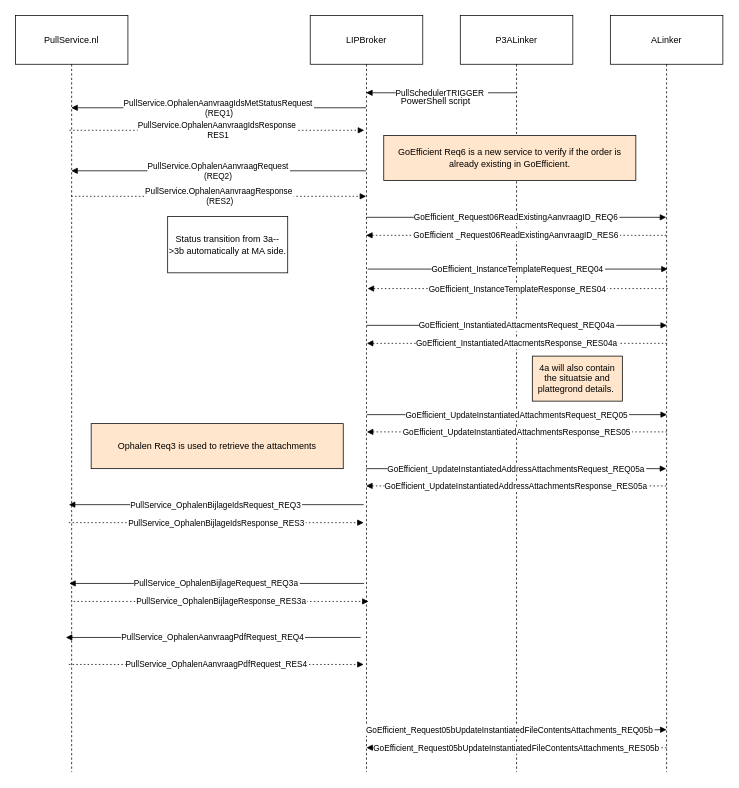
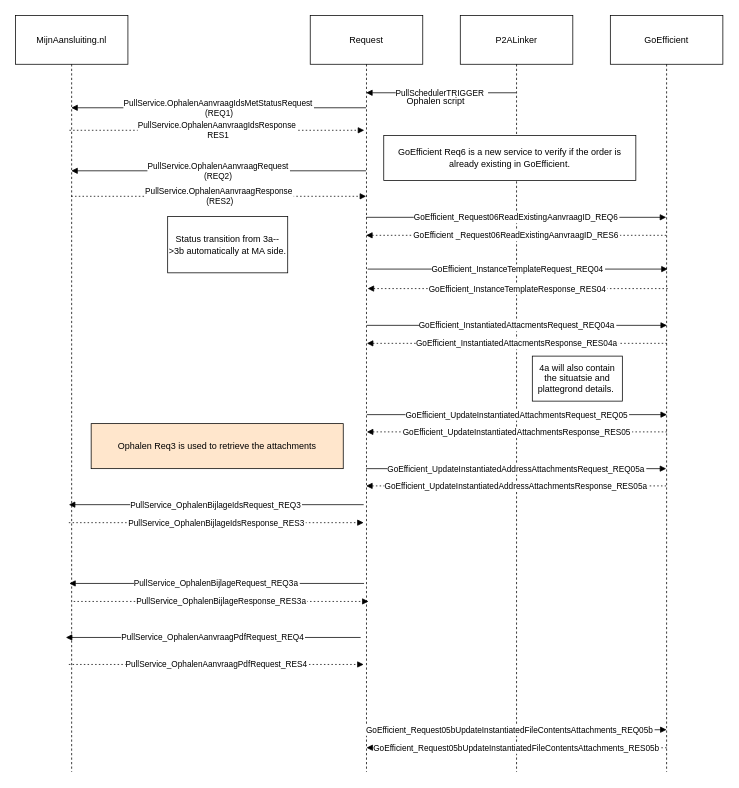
  <mxCell id="0" />
  <mxCell id="1" parent="0" />
- <mxCell id="2" value="PullService.nl" style="shape=umlLifeline;perimeter=lifelinePerimeter;whiteSpace=wrap;container=1;dropTarget=0;collapsible=0;recursiveResize=0;outlineConnect=0;portConstraint=eastwest;newEdgeStyle={&quot;edgeStyle&quot;:&quot;elbowEdgeStyle&quot;,&quot;elbow&quot;:&quot;vertical&quot;,&quot;curved&quot;:0,&quot;rounded&quot;:0};size=65;" parent="1" vertex="1"><mxGeometry x="20" y="20" width="150" height="1008" as="geometry" /></mxCell>
- <mxCell id="3" value="LIPBroker" style="shape=umlLifeline;perimeter=lifelinePerimeter;whiteSpace=wrap;container=1;dropTarget=0;collapsible=0;recursiveResize=0;outlineConnect=0;portConstraint=eastwest;newEdgeStyle={&quot;edgeStyle&quot;:&quot;elbowEdgeStyle&quot;,&quot;elbow&quot;:&quot;vertical&quot;,&quot;curved&quot;:0,&quot;rounded&quot;:0};size=65;" parent="1" vertex="1"><mxGeometry x="413" y="20" width="150" height="1008" as="geometry" /></mxCell>
- <mxCell id="4" value="P3ALinker" style="shape=umlLifeline;perimeter=lifelinePerimeter;whiteSpace=wrap;container=1;dropTarget=0;collapsible=0;recursiveResize=0;outlineConnect=0;portConstraint=eastwest;newEdgeStyle={&quot;edgeStyle&quot;:&quot;elbowEdgeStyle&quot;,&quot;elbow&quot;:&quot;vertical&quot;,&quot;curved&quot;:0,&quot;rounded&quot;:0};size=65;" parent="1" vertex="1"><mxGeometry x="613" y="20" width="150" height="1008" as="geometry" /></mxCell>
- <mxCell id="5" value="ALinker" style="shape=umlLifeline;perimeter=lifelinePerimeter;whiteSpace=wrap;container=1;dropTarget=0;collapsible=0;recursiveResize=0;outlineConnect=0;portConstraint=eastwest;newEdgeStyle={&quot;edgeStyle&quot;:&quot;elbowEdgeStyle&quot;,&quot;elbow&quot;:&quot;vertical&quot;,&quot;curved&quot;:0,&quot;rounded&quot;:0};size=65;" parent="1" vertex="1"><mxGeometry x="813" y="20" width="150" height="1008" as="geometry" /></mxCell>
+ <mxCell id="2" value="MijnAansluiting.nl" style="shape=umlLifeline;perimeter=lifelinePerimeter;whiteSpace=wrap;container=1;dropTarget=0;collapsible=0;recursiveResize=0;outlineConnect=0;portConstraint=eastwest;newEdgeStyle={&quot;edgeStyle&quot;:&quot;elbowEdgeStyle&quot;,&quot;elbow&quot;:&quot;vertical&quot;,&quot;curved&quot;:0,&quot;rounded&quot;:0};size=65;" parent="1" vertex="1"><mxGeometry x="20" y="20" width="150" height="1008" as="geometry" /></mxCell>
+ <mxCell id="3" value="Request" style="shape=umlLifeline;perimeter=lifelinePerimeter;whiteSpace=wrap;container=1;dropTarget=0;collapsible=0;recursiveResize=0;outlineConnect=0;portConstraint=eastwest;newEdgeStyle={&quot;edgeStyle&quot;:&quot;elbowEdgeStyle&quot;,&quot;elbow&quot;:&quot;vertical&quot;,&quot;curved&quot;:0,&quot;rounded&quot;:0};size=65;" parent="1" vertex="1"><mxGeometry x="413" y="20" width="150" height="1008" as="geometry" /></mxCell>
+ <mxCell id="4" value="P2ALinker" style="shape=umlLifeline;perimeter=lifelinePerimeter;whiteSpace=wrap;container=1;dropTarget=0;collapsible=0;recursiveResize=0;outlineConnect=0;portConstraint=eastwest;newEdgeStyle={&quot;edgeStyle&quot;:&quot;elbowEdgeStyle&quot;,&quot;elbow&quot;:&quot;vertical&quot;,&quot;curved&quot;:0,&quot;rounded&quot;:0};size=65;" parent="1" vertex="1"><mxGeometry x="613" y="20" width="150" height="1008" as="geometry" /></mxCell>
+ <mxCell id="5" value="GoEfficient" style="shape=umlLifeline;perimeter=lifelinePerimeter;whiteSpace=wrap;container=1;dropTarget=0;collapsible=0;recursiveResize=0;outlineConnect=0;portConstraint=eastwest;newEdgeStyle={&quot;edgeStyle&quot;:&quot;elbowEdgeStyle&quot;,&quot;elbow&quot;:&quot;vertical&quot;,&quot;curved&quot;:0,&quot;rounded&quot;:0};size=65;" parent="1" vertex="1"><mxGeometry x="813" y="20" width="150" height="1008" as="geometry" /></mxCell>
  <mxCell id="6" value="PullSchedulerTRIGGER " style="verticalAlign=middle;endArrow=block;edgeStyle=elbowEdgeStyle;elbow=vertical;curved=0;rounded=0;" parent="1" edge="1"><mxGeometry relative="1" as="geometry"><Array as="points"><mxPoint x="578" y="123" /></Array><mxPoint x="687.5" y="123" as="sourcePoint" /><mxPoint x="487.5" y="123" as="targetPoint" /></mxGeometry></mxCell>
  <mxCell id="7" value="PullService.OphalenAanvraagIdsMetStatusRequest&#10; (REQ1)" style="verticalAlign=middle;endArrow=block;edgeStyle=elbowEdgeStyle;elbow=vertical;curved=0;rounded=0;" parent="1" edge="1"><mxGeometry relative="1" as="geometry"><Array as="points"><mxPoint x="302" y="143" /></Array><mxPoint x="487.5" y="143" as="sourcePoint" /><mxPoint x="94.5" y="143" as="targetPoint" /></mxGeometry></mxCell>
  <mxCell id="8" value="PullService.OphalenAanvraagIdsResponse&#10; RES1" style="verticalAlign=middle;endArrow=block;edgeStyle=elbowEdgeStyle;elbow=horizontal;curved=0;rounded=0;dashed=1;dashPattern=2 3;" parent="1" edge="1"><mxGeometry relative="1" as="geometry"><Array as="points"><mxPoint x="299.5" y="173" /></Array><mxPoint x="92" y="173" as="sourcePoint" /><mxPoint x="485" y="173" as="targetPoint" /></mxGeometry></mxCell>
  <mxCell id="9" value="PullService.OphalenAanvraagRequest&#10;(REQ2)" style="verticalAlign=middle;endArrow=block;edgeStyle=elbowEdgeStyle;elbow=horizontal;curved=0;rounded=0;" parent="1" edge="1"><mxGeometry relative="1" as="geometry"><Array as="points"><mxPoint x="302" y="227" /></Array><mxPoint x="487.5" y="227" as="sourcePoint" /><mxPoint x="94.5" y="227" as="targetPoint" /></mxGeometry></mxCell>
  <mxCell id="10" value="PullService.OphalenAanvraagResponse&#10; (RES2)" style="verticalAlign=middle;endArrow=block;edgeStyle=elbowEdgeStyle;elbow=horizontal;curved=0;rounded=0;dashed=1;dashPattern=2 3;" parent="1" edge="1"><mxGeometry x="0.003" relative="1" as="geometry"><Array as="points"><mxPoint x="302" y="261" /></Array><mxPoint x="94.5" y="261" as="sourcePoint" /><mxPoint x="487.5" y="261" as="targetPoint" /><mxPoint as="offset" /></mxGeometry></mxCell>
  <mxCell id="11" value="GoEfficient_Request06ReadExistingAanvraagID_REQ6" style="verticalAlign=middle;endArrow=block;edgeStyle=elbowEdgeStyle;elbow=vertical;curved=0;rounded=0;" parent="1" edge="1"><mxGeometry relative="1" as="geometry"><Array as="points"><mxPoint x="698" y="289" /></Array><mxPoint x="487.5" y="289" as="sourcePoint" /><mxPoint x="887.5" y="289" as="targetPoint" /><mxPoint as="offset" /></mxGeometry></mxCell>
  <mxCell id="12" value="GoEfficient _Request06ReadExistingAanvraagID_RES6" style="verticalAlign=middle;endArrow=block;edgeStyle=elbowEdgeStyle;elbow=vertical;curved=0;rounded=0;dashed=1;dashPattern=2 3;" parent="1" edge="1"><mxGeometry relative="1" as="geometry"><Array as="points"><mxPoint x="698" y="313" /></Array><mxPoint x="887.5" y="313" as="sourcePoint" /><mxPoint x="487.5" y="313" as="targetPoint" /></mxGeometry></mxCell>
  <mxCell id="13" value="GoEfficient_InstanceTemplateRequest_REQ04" style="verticalAlign=middle;endArrow=block;edgeStyle=elbowEdgeStyle;elbow=horizontal;curved=0;rounded=0;" parent="1" edge="1"><mxGeometry relative="1" as="geometry"><Array as="points"><mxPoint x="700" y="358" /></Array><mxPoint x="489.5" y="358" as="sourcePoint" /><mxPoint x="889.5" y="358" as="targetPoint" /></mxGeometry></mxCell>
  <mxCell id="14" value="GoEfficient_InstanceTemplateResponse_RES04" style="verticalAlign=middle;endArrow=block;edgeStyle=elbowEdgeStyle;elbow=horizontal;curved=0;rounded=0;dashed=1;dashPattern=2 3;" parent="1" edge="1"><mxGeometry relative="1" as="geometry"><Array as="points"><mxPoint x="700" y="384" /></Array><mxPoint x="889.5" y="384" as="sourcePoint" /><mxPoint x="489.5" y="384" as="targetPoint" /></mxGeometry></mxCell>
  <mxCell id="15" value="GoEfficient_InstantiatedAttacmentsRequest_REQ04a" style="verticalAlign=middle;endArrow=block;edgeStyle=elbowEdgeStyle;elbow=vertical;curved=0;rounded=0;" parent="1" edge="1"><mxGeometry relative="1" as="geometry"><Array as="points"><mxPoint x="699" y="433" /></Array><mxPoint x="488.5" y="433" as="sourcePoint" /><mxPoint x="888.5" y="433" as="targetPoint" /></mxGeometry></mxCell>
  <mxCell id="16" value="GoEfficient_InstantiatedAttacmentsResponse_RES04a" style="verticalAlign=middle;endArrow=block;edgeStyle=elbowEdgeStyle;elbow=vertical;curved=0;rounded=0;dashed=1;dashPattern=2 3;" parent="1" edge="1"><mxGeometry relative="1" as="geometry"><Array as="points"><mxPoint x="699" y="457" /></Array><mxPoint x="888.5" y="457" as="sourcePoint" /><mxPoint x="488.5" y="457" as="targetPoint" /></mxGeometry></mxCell>
  <mxCell id="17" value="PullService_OphalenBijlageIdsRequest_REQ3" style="verticalAlign=middle;endArrow=block;edgeStyle=elbowEdgeStyle;elbow=vertical;curved=0;rounded=0;" parent="1" edge="1"><mxGeometry relative="1" as="geometry"><Array as="points"><mxPoint x="298.75" y="672" /></Array><mxPoint x="484.25" y="672" as="sourcePoint" /><mxPoint x="91.25" y="672" as="targetPoint" /></mxGeometry></mxCell>
  <mxCell id="18" value="PullService_OphalenBijlageIdsResponse_RES3" style="verticalAlign=middle;endArrow=block;edgeStyle=elbowEdgeStyle;elbow=vertical;curved=0;rounded=0;dashed=1;dashPattern=2 3;" parent="1" edge="1"><mxGeometry relative="1" as="geometry"><Array as="points"><mxPoint x="298.75" y="696" /></Array><mxPoint x="91.25" y="696" as="sourcePoint" /><mxPoint x="484.25" y="696" as="targetPoint" /></mxGeometry></mxCell>
  <mxCell id="19" value="PullService_OphalenAanvraagPdfRequest_REQ4" style="verticalAlign=middle;endArrow=block;edgeStyle=elbowEdgeStyle;elbow=vertical;curved=0;rounded=0;" parent="1" edge="1"><mxGeometry x="0.003" relative="1" as="geometry"><Array as="points"><mxPoint x="294.75" y="849" /></Array><mxPoint x="480.25" y="849" as="sourcePoint" /><mxPoint x="87.25" y="849" as="targetPoint" /><mxPoint as="offset" /></mxGeometry></mxCell>
  <mxCell id="20" value="PullService_OphalenAanvraagPdfRequest_RES4" style="verticalAlign=middle;endArrow=block;edgeStyle=elbowEdgeStyle;elbow=horizontal;curved=0;rounded=0;dashed=1;dashPattern=2 3;" parent="1" edge="1"><mxGeometry relative="1" as="geometry"><Array as="points"><mxPoint x="298.75" y="885" /></Array><mxPoint x="91.25" y="885" as="sourcePoint" /><mxPoint x="484.25" y="885" as="targetPoint" /></mxGeometry></mxCell>
  <mxCell id="21" value="GoEfficient_UpdateInstantiatedAttachmentsRequest_REQ05" style="verticalAlign=middle;endArrow=block;edgeStyle=elbowEdgeStyle;elbow=horizontal;curved=0;rounded=0;" parent="1" edge="1"><mxGeometry relative="1" as="geometry"><Array as="points"><mxPoint x="699" y="552" /></Array><mxPoint x="488.5" y="552" as="sourcePoint" /><mxPoint x="888.5" y="552" as="targetPoint" /></mxGeometry></mxCell>
  <mxCell id="22" value="GoEfficient_UpdateInstantiatedAttachmentsResponse_RES05" style="verticalAlign=middle;endArrow=block;edgeStyle=elbowEdgeStyle;elbow=vertical;curved=0;rounded=0;dashed=1;dashPattern=2 3;" parent="1" edge="1"><mxGeometry relative="1" as="geometry"><Array as="points"><mxPoint x="699" y="575" /></Array><mxPoint x="888.5" y="575" as="sourcePoint" /><mxPoint x="488.5" y="575" as="targetPoint" /></mxGeometry></mxCell>
- <mxCell id="23" value="PowerShell script" style="text;html=1;align=center;verticalAlign=middle;resizable=0;points=[];autosize=1;strokeColor=none;fillColor=none;" parent="1" vertex="1"><mxGeometry x="523" y="120" width="114" height="30" as="geometry" /></mxCell>
+ <mxCell id="23" value="Ophalen script" style="text;html=1;align=center;verticalAlign=middle;resizable=0;points=[];autosize=1;strokeColor=none;fillColor=none;" parent="1" vertex="1"><mxGeometry x="523" y="120" width="114" height="30" as="geometry" /></mxCell>
  <mxCell id="24" value="GoEfficient_UpdateInstantiatedAddressAttachmentsRequest_REQ05a" style="verticalAlign=middle;endArrow=block;edgeStyle=elbowEdgeStyle;elbow=horizontal;curved=0;rounded=0;" parent="1" edge="1"><mxGeometry relative="1" as="geometry"><Array as="points"><mxPoint x="698" y="624" /></Array><mxPoint x="487.5" y="624" as="sourcePoint" /><mxPoint x="887.5" y="624" as="targetPoint" /></mxGeometry></mxCell>
  <mxCell id="25" value="GoEfficient_UpdateInstantiatedAddressAttachmentsResponse_RES05a" style="verticalAlign=middle;endArrow=block;edgeStyle=elbowEdgeStyle;elbow=vertical;curved=0;rounded=0;dashed=1;dashPattern=2 3;" parent="1" edge="1"><mxGeometry relative="1" as="geometry"><Array as="points"><mxPoint x="698" y="647" /></Array><mxPoint x="887.5" y="647" as="sourcePoint" /><mxPoint x="487.5" y="647" as="targetPoint" /></mxGeometry></mxCell>
  <mxCell id="26" value="Ophalen Req3 is used to retrieve the attachments" style="rounded=0;whiteSpace=wrap;html=1;fillColor=#ffe6cc;" parent="1" vertex="1"><mxGeometry x="121" y="564" width="336" height="60" as="geometry" /></mxCell>
- <mxCell id="27" value="GoEfficient Req6 is a new service to verify if the order is already existing in GoEfficient." style="rounded=0;whiteSpace=wrap;html=1;fillColor=#ffe6cc;" parent="1" vertex="1"><mxGeometry x="511" y="180" width="336" height="60" as="geometry" /></mxCell>
+ <mxCell id="27" value="GoEfficient Req6 is a new service to verify if the order is already existing in GoEfficient." style="rounded=0;whiteSpace=wrap;html=1;" parent="1" vertex="1"><mxGeometry x="511" y="180" width="336" height="60" as="geometry" /></mxCell>
  <mxCell id="28" value="PullService_OphalenBijlageRequest_REQ3a" style="verticalAlign=middle;endArrow=block;edgeStyle=elbowEdgeStyle;elbow=vertical;curved=0;rounded=0;" parent="1" edge="1"><mxGeometry relative="1" as="geometry"><Array as="points"><mxPoint x="299.25" y="777" /></Array><mxPoint x="484.75" y="777" as="sourcePoint" /><mxPoint x="91.75" y="777" as="targetPoint" /></mxGeometry></mxCell>
  <mxCell id="29" value="GoEfficient_Request05bUpdateInstantiatedFileContentsAttachments_REQ05b" style="verticalAlign=middle;endArrow=block;edgeStyle=elbowEdgeStyle;elbow=horizontal;curved=0;rounded=0;" parent="1" edge="1"><mxGeometry x="-0.045" relative="1" as="geometry"><Array as="points"><mxPoint x="698.5" y="972" /></Array><mxPoint x="488" y="972" as="sourcePoint" /><mxPoint x="888" y="972" as="targetPoint" /><mxPoint as="offset" /></mxGeometry></mxCell>
  <mxCell id="30" value="GoEfficient_Request05bUpdateInstantiatedFileContentsAttachments_RES05b" style="verticalAlign=middle;endArrow=block;edgeStyle=elbowEdgeStyle;elbow=vertical;curved=0;rounded=0;dashed=1;dashPattern=2 3;" parent="1" edge="1"><mxGeometry relative="1" as="geometry"><Array as="points"><mxPoint x="698.5" y="996" /></Array><mxPoint x="888" y="996" as="sourcePoint" /><mxPoint x="488" y="996" as="targetPoint" /></mxGeometry></mxCell>
  <mxCell id="31" value="PullService_OphalenBijlageResponse_RES3a" style="verticalAlign=middle;endArrow=block;edgeStyle=elbowEdgeStyle;elbow=vertical;curved=0;rounded=0;dashed=1;dashPattern=2 3;" parent="1" edge="1"><mxGeometry relative="1" as="geometry"><Array as="points"><mxPoint x="305.25" y="801" /></Array><mxPoint x="97.75" y="801" as="sourcePoint" /><mxPoint x="490.75" y="801" as="targetPoint" /></mxGeometry></mxCell>
  <mxCell id="32" value="Status transition from 3a--&amp;gt;3b automatically at MA side." style="rounded=0;whiteSpace=wrap;html=1;" parent="1" vertex="1"><mxGeometry x="223" y="288" width="160" height="75" as="geometry" /></mxCell>
- <mxCell id="33" value="4a will also contain the situatsie and plattegrond details.&amp;nbsp;" style="rounded=0;whiteSpace=wrap;html=1;fillColor=#ffe6cc;" parent="1" vertex="1"><mxGeometry x="709" y="474" width="120" height="60" as="geometry" /></mxCell>
+ <mxCell id="33" value="4a will also contain the situatsie and plattegrond details.&amp;nbsp;" style="rounded=0;whiteSpace=wrap;html=1;" parent="1" vertex="1"><mxGeometry x="709" y="474" width="120" height="60" as="geometry" /></mxCell>
